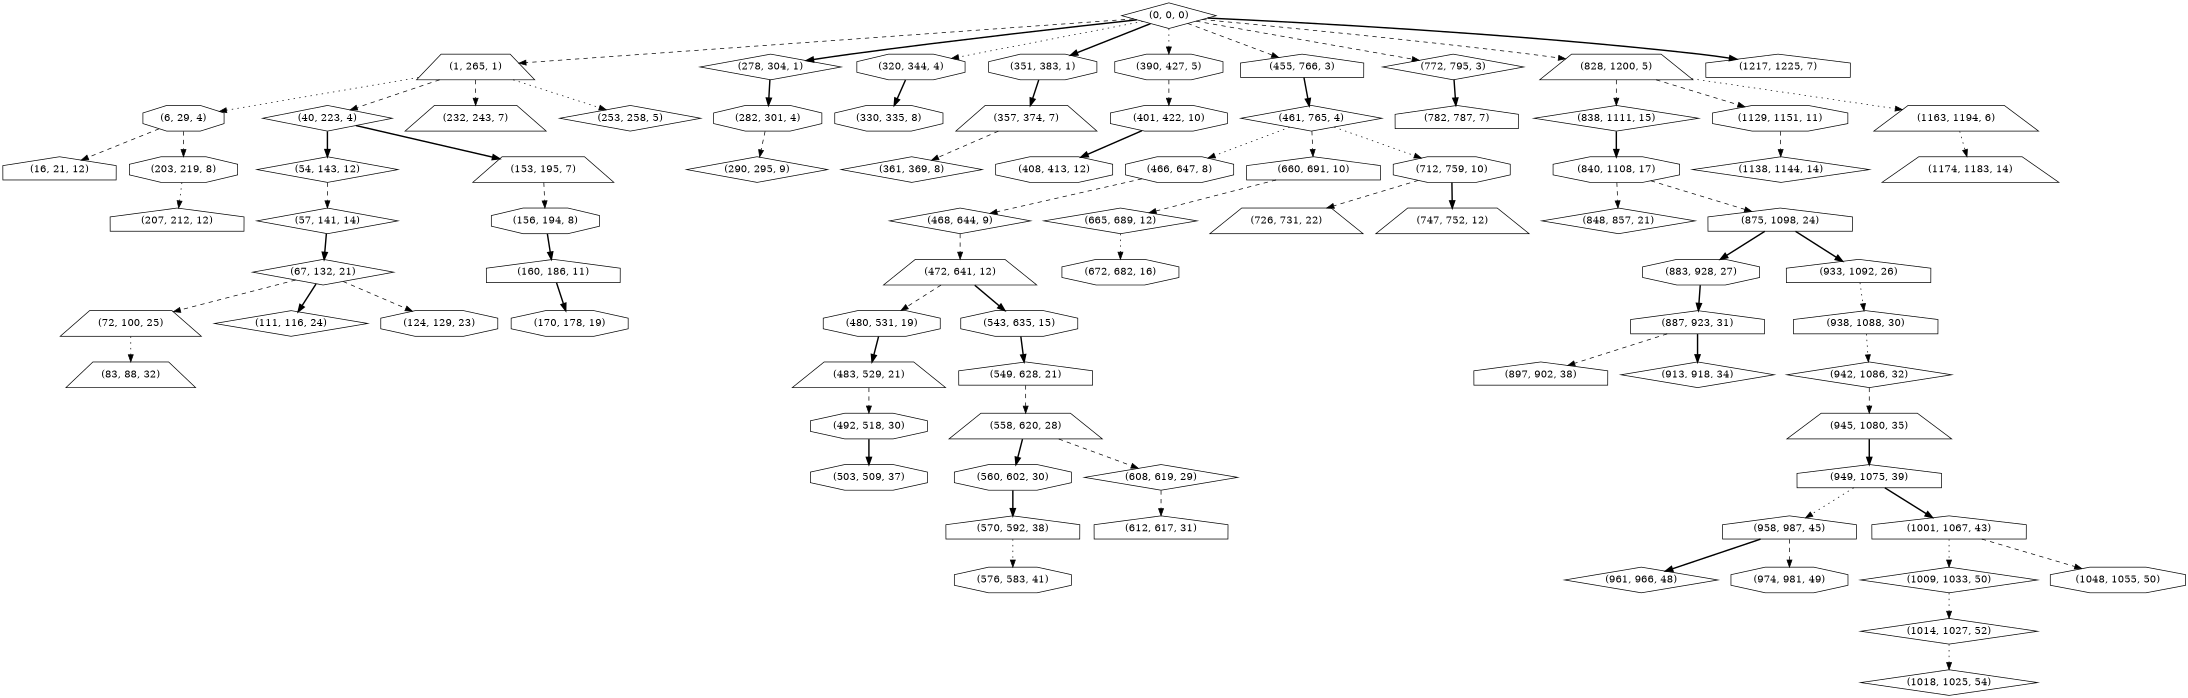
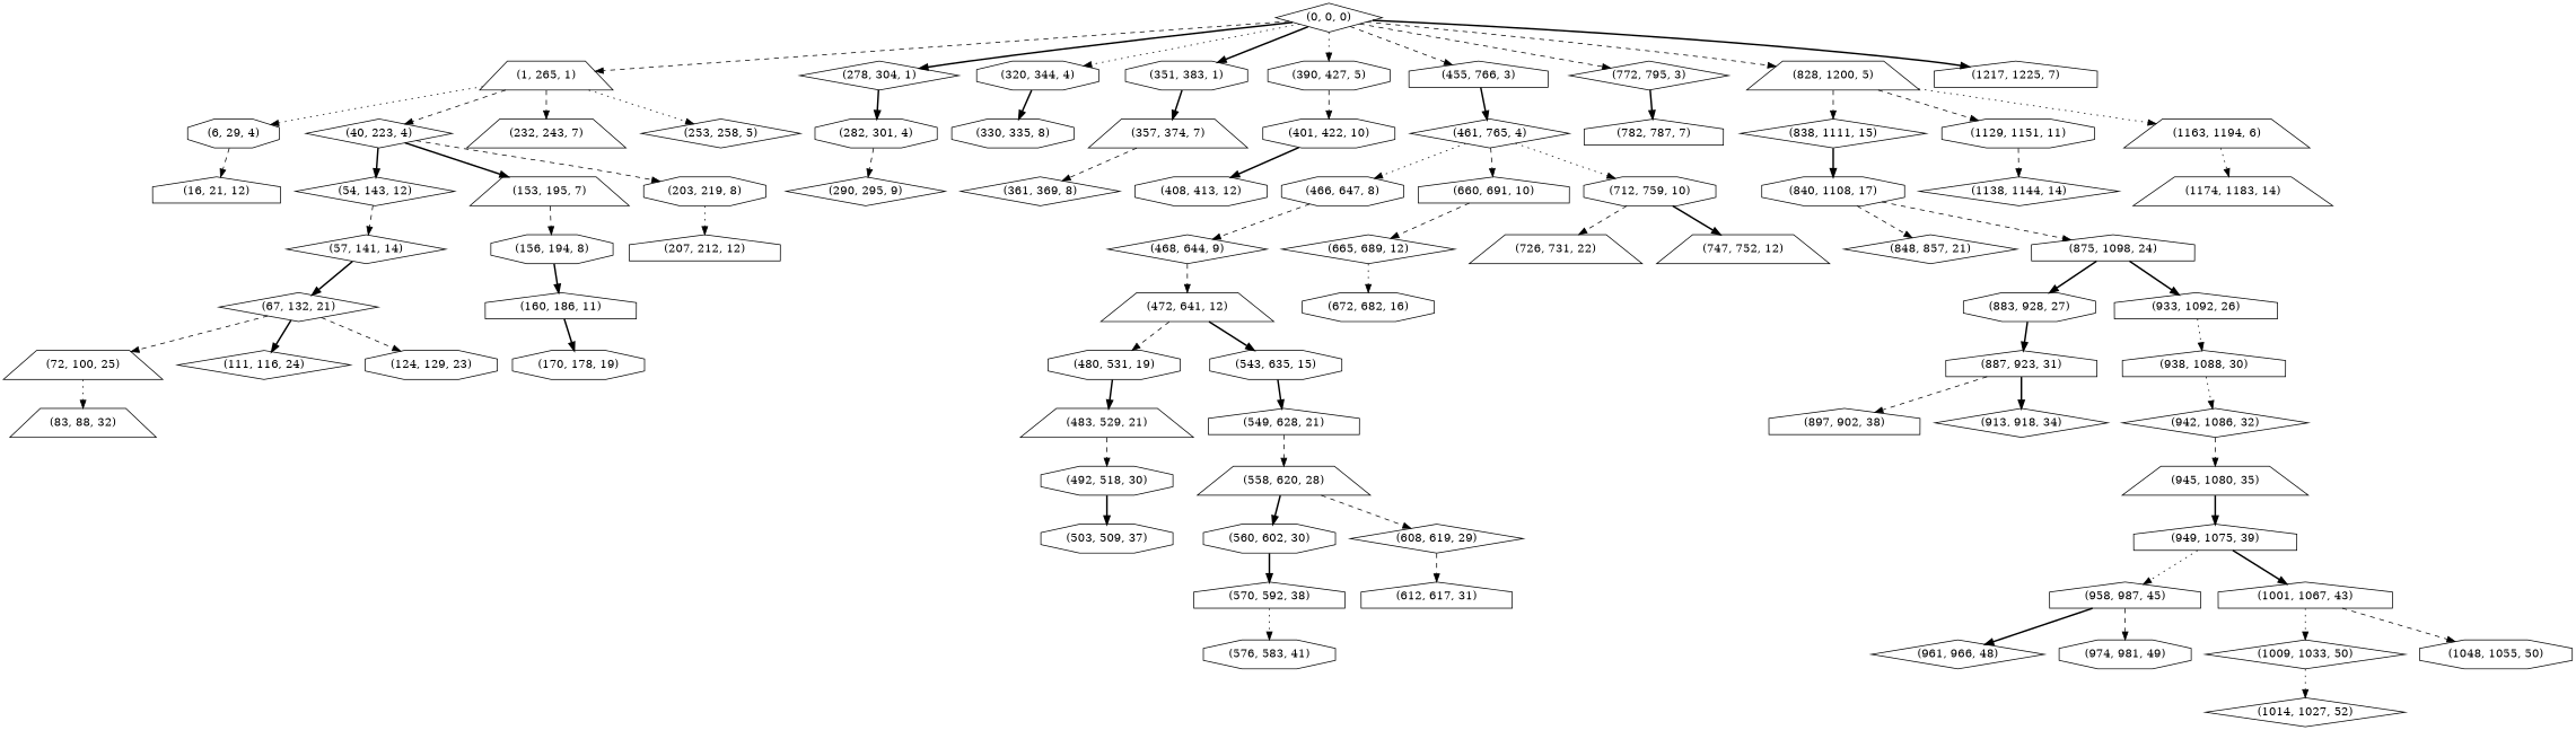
  digraph {
    fontname="DejaVu Serif"
    node [fontname="DejaVu Serif" shape=octagon]
    edge [fontname="DejaVu Serif" style=dashed]
    "(1, 265, 1)" [shape=trapezium]
    "(0, 0, 0)" [shape=diamond]
    "(278, 304, 1)" [shape=diamond]
    "(320, 344, 4)"
    "(351, 383, 1)"
    "(390, 427, 5)"
    "(455, 766, 3)" [shape=house]
    "(772, 795, 3)" [shape=diamond]
    "(828, 1200, 5)" [shape=trapezium]
    "(1217, 1225, 7)" [shape=house]
    "(6, 29, 4)"
    "(40, 223, 4)" [shape=diamond]
    "(232, 243, 7)" [shape=trapezium]
    "(253, 258, 5)" [shape=diamond]
    "(282, 301, 4)"
    "(330, 335, 8)"
    "(357, 374, 7)" [shape=trapezium]
    "(401, 422, 10)"
    "(461, 765, 4)" [shape=diamond]
    "(782, 787, 7)" [shape=house]
    "(838, 1111, 15)" [shape=diamond]
    "(1129, 1151, 11)"
    "(1163, 1194, 6)" [shape=trapezium]
    "(16, 21, 12)" [shape=house]
    "(54, 143, 12)" [shape=diamond]
    "(153, 195, 7)" [shape=trapezium]
    "(203, 219, 8)"
    "(57, 141, 14)" [shape=diamond]
    "(156, 194, 8)"
    "(207, 212, 12)" [shape=house]
    "(67, 132, 21)" [shape=diamond]
    "(72, 100, 25)" [shape=trapezium]
    "(111, 116, 24)" [shape=diamond]
    "(124, 129, 23)"
    "(83, 88, 32)" [shape=trapezium]
    "(160, 186, 11)" [shape=house]
    "(170, 178, 19)"
    "(290, 295, 9)" [shape=diamond]
    "(361, 369, 8)" [shape=diamond]
    "(408, 413, 12)"
    "(466, 647, 8)"
    "(660, 691, 10)" [shape=house]
    "(712, 759, 10)"
    "(468, 644, 9)" [shape=diamond]
    "(665, 689, 12)" [shape=diamond]
    "(726, 731, 22)" [shape=trapezium]
    "(747, 752, 12)" [shape=trapezium]
    "(472, 641, 12)" [shape=trapezium]
    "(480, 531, 19)"
    "(543, 635, 15)"
    "(483, 529, 21)" [shape=trapezium]
    "(549, 628, 21)" [shape=house]
    "(492, 518, 30)"
    "(503, 509, 37)"
    "(558, 620, 28)" [shape=trapezium]
    "(560, 602, 30)"
    "(608, 619, 29)" [shape=diamond]
    "(570, 592, 38)" [shape=house]
    "(612, 617, 31)" [shape=house]
    "(576, 583, 41)"
    "(672, 682, 16)"
    "(840, 1108, 17)"
    "(1138, 1144, 14)" [shape=diamond]
    "(1174, 1183, 14)" [shape=trapezium]
    "(848, 857, 21)" [shape=diamond]
    "(875, 1098, 24)" [shape=house]
    "(883, 928, 27)"
    "(933, 1092, 26)" [shape=house]
    "(887, 923, 31)" [shape=house]
    "(938, 1088, 30)" [shape=house]
    "(897, 902, 38)" [shape=house]
    "(913, 918, 34)" [shape=diamond]
    "(942, 1086, 32)" [shape=diamond]
    "(945, 1080, 35)" [shape=trapezium]
    "(949, 1075, 39)" [shape=house]
    "(958, 987, 45)" [shape=house]
    "(1001, 1067, 43)" [shape=house]
    "(961, 966, 48)" [shape=diamond]
    "(974, 981, 49)"
    "(1009, 1033, 50)" [shape=diamond]
    "(1048, 1055, 50)"
    "(1014, 1027, 52)" [shape=diamond]
-   "(1018, 1025, 54)" [shape=diamond]
    "(1, 265, 1)" -> "(6, 29, 4)" [style=dotted]
    "(1, 265, 1)" -> "(40, 223, 4)"
    "(1, 265, 1)" -> "(232, 243, 7)"
    "(1, 265, 1)" -> "(253, 258, 5)" [style=dotted]
    "(0, 0, 0)" -> "(1, 265, 1)"
    "(0, 0, 0)" -> "(278, 304, 1)" [style=bold]
    "(0, 0, 0)" -> "(320, 344, 4)" [style=dotted]
    "(0, 0, 0)" -> "(351, 383, 1)" [style=bold]
    "(0, 0, 0)" -> "(390, 427, 5)" [style=dotted]
    "(0, 0, 0)" -> "(455, 766, 3)"
    "(0, 0, 0)" -> "(772, 795, 3)"
    "(0, 0, 0)" -> "(828, 1200, 5)"
    "(0, 0, 0)" -> "(1217, 1225, 7)" [style=bold]
    "(278, 304, 1)" -> "(282, 301, 4)" [style=bold]
    "(320, 344, 4)" -> "(330, 335, 8)" [style=bold]
    "(351, 383, 1)" -> "(357, 374, 7)" [style=bold]
    "(390, 427, 5)" -> "(401, 422, 10)"
    "(455, 766, 3)" -> "(461, 765, 4)" [style=bold]
    "(772, 795, 3)" -> "(782, 787, 7)" [style=bold]
    "(828, 1200, 5)" -> "(838, 1111, 15)"
    "(828, 1200, 5)" -> "(1129, 1151, 11)"
    "(828, 1200, 5)" -> "(1163, 1194, 6)" [style=dotted]
    "(6, 29, 4)" -> "(16, 21, 12)"
    "(40, 223, 4)" -> "(54, 143, 12)" [style=bold]
    "(40, 223, 4)" -> "(153, 195, 7)" [style=bold]
-   "(6, 29, 4)" -> "(203, 219, 8)"
+   "(40, 223, 4)" -> "(203, 219, 8)"
    "(282, 301, 4)" -> "(290, 295, 9)"
    "(357, 374, 7)" -> "(361, 369, 8)"
    "(401, 422, 10)" -> "(408, 413, 12)" [style=bold]
    "(461, 765, 4)" -> "(466, 647, 8)" [style=dotted]
    "(461, 765, 4)" -> "(660, 691, 10)"
    "(461, 765, 4)" -> "(712, 759, 10)" [style=dotted]
    "(838, 1111, 15)" -> "(840, 1108, 17)" [style=bold]
    "(1129, 1151, 11)" -> "(1138, 1144, 14)"
    "(1163, 1194, 6)" -> "(1174, 1183, 14)" [style=dotted]
    "(54, 143, 12)" -> "(57, 141, 14)"
    "(153, 195, 7)" -> "(156, 194, 8)"
    "(203, 219, 8)" -> "(207, 212, 12)" [style=dotted]
    "(57, 141, 14)" -> "(67, 132, 21)" [style=bold]
    "(156, 194, 8)" -> "(160, 186, 11)" [style=bold]
    "(67, 132, 21)" -> "(72, 100, 25)"
    "(67, 132, 21)" -> "(111, 116, 24)" [style=bold]
    "(67, 132, 21)" -> "(124, 129, 23)"
    "(72, 100, 25)" -> "(83, 88, 32)" [style=dotted]
    "(160, 186, 11)" -> "(170, 178, 19)" [style=bold]
    "(466, 647, 8)" -> "(468, 644, 9)"
    "(660, 691, 10)" -> "(665, 689, 12)"
    "(712, 759, 10)" -> "(726, 731, 22)"
    "(712, 759, 10)" -> "(747, 752, 12)" [style=bold]
    "(468, 644, 9)" -> "(472, 641, 12)"
    "(665, 689, 12)" -> "(672, 682, 16)" [style=dotted]
    "(472, 641, 12)" -> "(480, 531, 19)"
    "(472, 641, 12)" -> "(543, 635, 15)" [style=bold]
    "(480, 531, 19)" -> "(483, 529, 21)" [style=bold]
    "(543, 635, 15)" -> "(549, 628, 21)" [style=bold]
    "(483, 529, 21)" -> "(492, 518, 30)"
    "(549, 628, 21)" -> "(558, 620, 28)"
    "(492, 518, 30)" -> "(503, 509, 37)" [style=bold]
    "(558, 620, 28)" -> "(560, 602, 30)" [style=bold]
    "(558, 620, 28)" -> "(608, 619, 29)"
    "(560, 602, 30)" -> "(570, 592, 38)" [style=bold]
    "(608, 619, 29)" -> "(612, 617, 31)"
    "(570, 592, 38)" -> "(576, 583, 41)" [style=dotted]
    "(840, 1108, 17)" -> "(848, 857, 21)"
    "(840, 1108, 17)" -> "(875, 1098, 24)"
    "(875, 1098, 24)" -> "(883, 928, 27)" [style=bold]
    "(875, 1098, 24)" -> "(933, 1092, 26)" [style=bold]
    "(883, 928, 27)" -> "(887, 923, 31)" [style=bold]
    "(933, 1092, 26)" -> "(938, 1088, 30)" [style=dotted]
    "(887, 923, 31)" -> "(897, 902, 38)"
    "(887, 923, 31)" -> "(913, 918, 34)" [style=bold]
    "(938, 1088, 30)" -> "(942, 1086, 32)" [style=dotted]
    "(942, 1086, 32)" -> "(945, 1080, 35)"
    "(945, 1080, 35)" -> "(949, 1075, 39)" [style=bold]
    "(949, 1075, 39)" -> "(958, 987, 45)" [style=dotted]
    "(949, 1075, 39)" -> "(1001, 1067, 43)" [style=bold]
    "(958, 987, 45)" -> "(961, 966, 48)" [style=bold]
    "(958, 987, 45)" -> "(974, 981, 49)"
    "(1001, 1067, 43)" -> "(1009, 1033, 50)" [style=dotted]
    "(1001, 1067, 43)" -> "(1048, 1055, 50)"
    "(1009, 1033, 50)" -> "(1014, 1027, 52)" [style=dotted]
-   "(1014, 1027, 52)" -> "(1018, 1025, 54)" [style=dotted]
  }
